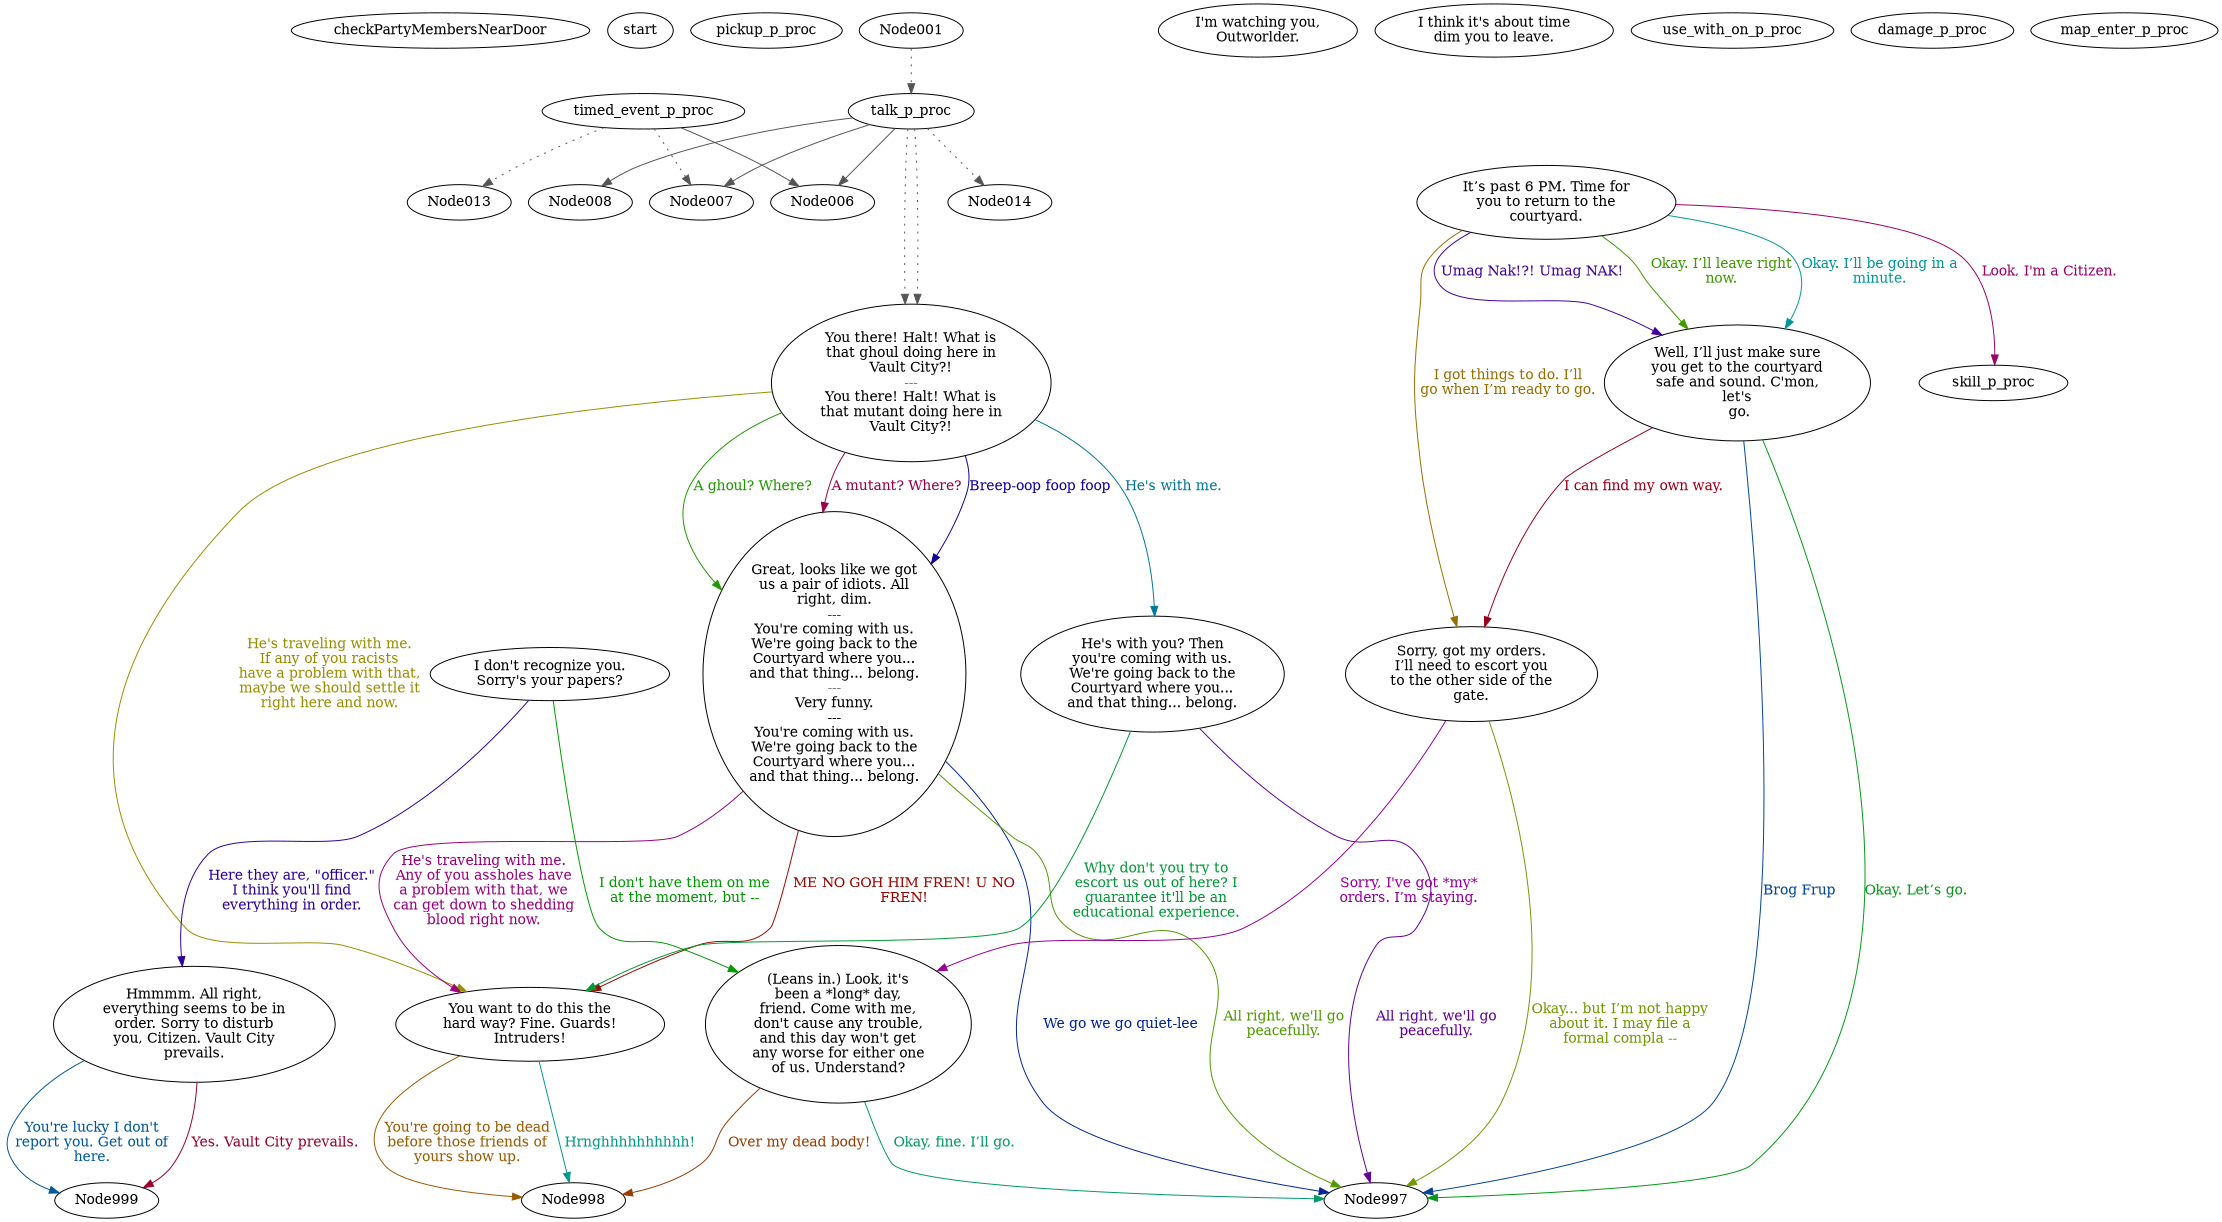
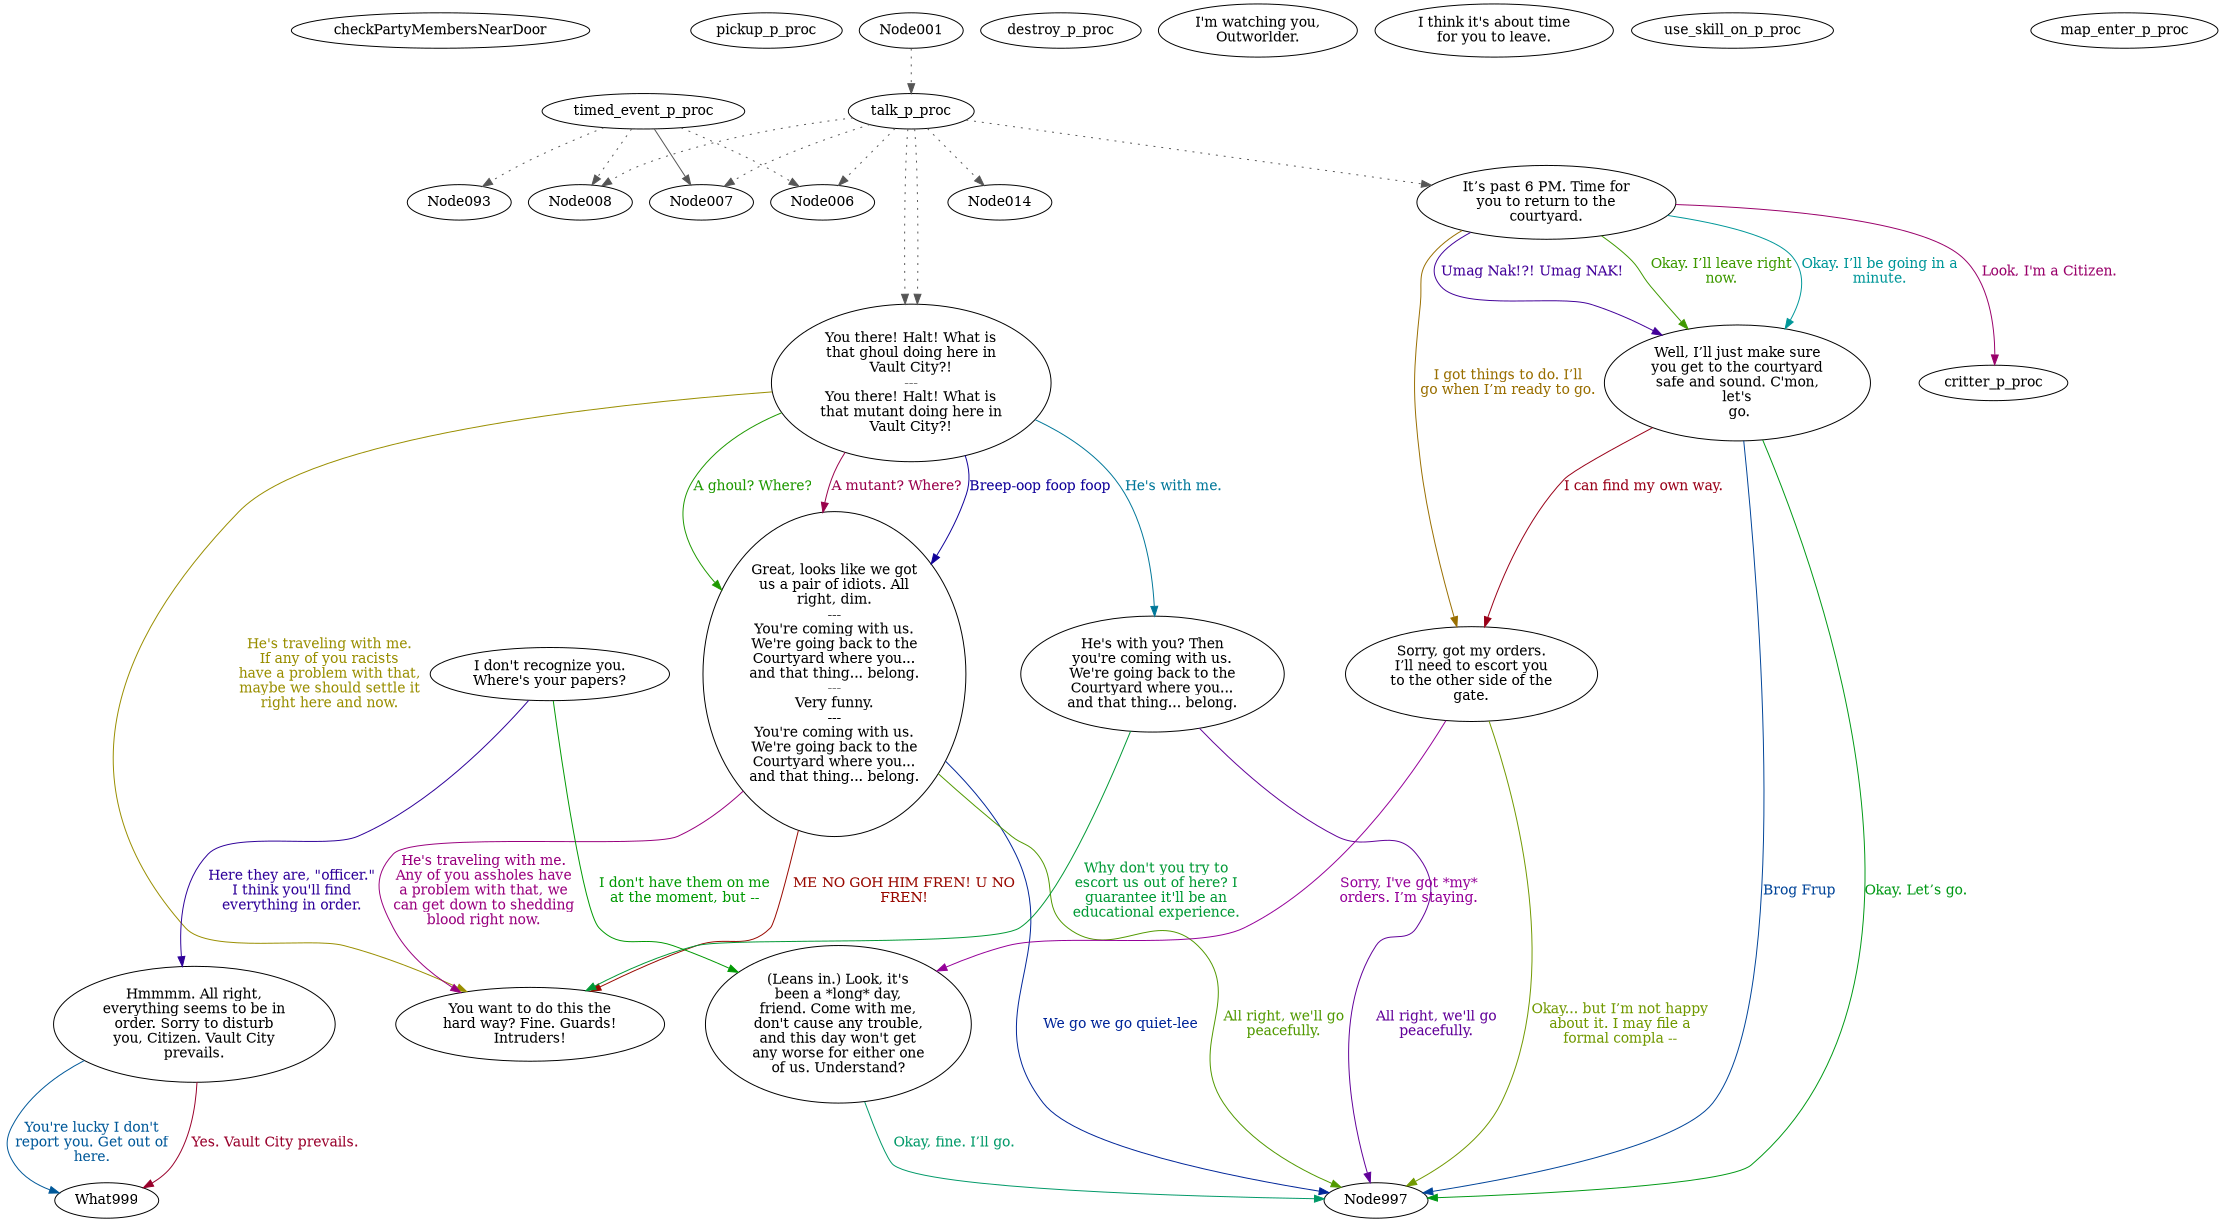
  digraph {
    node [color="#000000" fillcolor="#FFFFFF" style=filled]
    edge [color="#555555"]
    checkPartyMembersNearDoor
-   start
    pickup_p_proc
    talk_p_proc
    Node014
    Node008
    n7 [label="You there! Halt! What is\nthat ghoul doing here in\nVault City?!\n---\nYou there! Halt! What is\nthat mutant doing here in\nVault City?!"]
    Node006
    n9 [label="It’s past 6 PM. Time for\nyou to return to the\ncourtyard."]
    Node007
    n11 [label="Great, looks like we got\nus a pair of idiots. All\nright, dim.\n---\nYou're coming with us.\nWe're going back to the\nCourtyard where you...\nand that thing... belong.\n---\nVery funny.\n---\nYou're coming with us.\nWe're going back to the\nCourtyard where you...\nand that thing... belong."]
    n12 [label="He's with you? Then\nyou're coming with us.\nWe're going back to the\nCourtyard where you...\nand that thing... belong."]
    n13 [label="You want to do this the\nhard way? Fine. Guards!\nIntruders!"]
-   critter_p_proc [label=skill_p_proc]
+   critter_p_proc
    n15 [label="Well, I’ll just make sure\nyou get to the courtyard\nsafe and sound. C'mon,\nlet's\n go."]
    n16 [label="Sorry, got my orders.\nI’ll need to escort you\nto the other side of the\ngate."]
    Node001
    Node997
-   Node998
-   n20 [label="I don't recognize you.\nSorry's your papers?"]
+   n20 [label="I don't recognize you.\nWhere's your papers?"]
    n21 [label="(Leans in.) Look, it's\nbeen a *long* day,\nfriend. Come with me,\ndon't cause any trouble,\nand this day won't get\nany worse for either one\nof us. Understand?"]
    n22 [label="Hmmmm. All right,\neverything seems to be in\norder. Sorry to disturb\nyou, Citizen. Vault City\nprevails."]
+   destroy_p_proc
    n24 [label="I'm watching you,\nOutworlder."]
-   n25 [label="I think it's about time\ndim you to leave."]
-   use_skill_on_p_proc [label=use_with_on_p_proc]
-   damage_p_proc
+   n25 [label="I think it's about time\nfor you to leave."]
+   use_skill_on_p_proc
    map_enter_p_proc
    timed_event_p_proc
-   Node013
-   Node999
+   Node013 [label=Node093]
+   Node999 [label=What999]
    talk_p_proc -> Node014 [style=dotted]
-   talk_p_proc -> Node008 [style=solid]
+   talk_p_proc -> Node008 [style=dotted]
    talk_p_proc -> n7 [style=dotted]
    talk_p_proc -> n7 [style=dotted]
-   talk_p_proc -> Node006 [style=solid]
-   talk_p_proc -> Node007 [style=solid]
+   talk_p_proc -> Node006 [style=dotted]
+   talk_p_proc -> n9 [style=dotted]
+   talk_p_proc -> Node007 [style=dotted]
    n7 -> n11 [color="#0F0099" fontcolor="#0F0099" label="Breep-oop foop foop"]
    n7 -> n11 [color="#1E9900" fontcolor="#1E9900" label="A ghoul? Where?"]
    n7 -> n11 [color="#99004B" fontcolor="#99004B" label="A mutant? Where?"]
    n7 -> n12 [color="#007799" fontcolor="#007799" label="He's with me."]
    n7 -> n13 [color="#998E00" fontcolor="#998E00" label="He's traveling with me.\nIf any of you racists\nhave a problem with that,\nmaybe we should settle it\nright here and now."]
    n9 -> critter_p_proc [color="#99006A" fontcolor="#99006A" label="Look, I'm a Citizen."]
    n9 -> n15 [color="#3E9900" fontcolor="#3E9900" label="Okay. I’ll leave right\nnow."]
    n9 -> n15 [color="#009799" fontcolor="#009799" label="Okay. I’ll be going in a\nminute."]
    n9 -> n15 [color="#420099" fontcolor="#420099" label="Umag Nak!?! Umag NAK!"]
    n9 -> n16 [color="#996E00" fontcolor="#996E00" label="I got things to do. I’ll\ngo when I’m ready to go."]
    n11 -> n13 [color="#990800" fontcolor="#990800" label="ME NO GOH HIM FREN! U NO\nFREN!"]
    n11 -> n13 [color="#99007E" fontcolor="#99007E" label="He's traveling with me.\nAny of you assholes have\na problem with that, we\ncan get down to shedding\nblood right now."]
    n11 -> Node997 [color="#002599" fontcolor="#002599" label="We go we go quiet-lee"]
    n11 -> Node997 [color="#519900" fontcolor="#519900" label="All right, we'll go\npeacefully."]
    n12 -> n13 [color="#009935" fontcolor="#009935" label="Why don't you try to\nescort us out of here? I\nguarantee it'll be an\neducational experience."]
    n12 -> Node997 [color="#610099" fontcolor="#610099" label="All right, we'll go\npeacefully."]
-   n13 -> Node998 [color="#009988" fontcolor="#009988" label="Hrnghhhhhhhhhh!"]
-   n13 -> Node998 [color="#995B00" fontcolor="#995B00" label="You're going to be dead\nbefore those friends of\nyours show up."]
    n15 -> n16 [color="#990018" fontcolor="#990018" label="I can find my own way."]
    n15 -> Node997 [color="#009915" fontcolor="#009915" label="Okay. Let’s go."]
    n15 -> Node997 [color="#004499" fontcolor="#004499" label="Brog Frup"]
    n16 -> Node997 [color="#719900" fontcolor="#719900" label="Okay... but I’m not happy\nabout it. I may file a\nformal compla --"]
    n16 -> n21 [color="#950099" fontcolor="#950099" label="Sorry, I've got *my*\norders. I’m staying."]
    Node001 -> talk_p_proc [style=dotted]
    n20 -> n21 [color="#009902" fontcolor="#009902" label="I don't have them on me\nat the moment, but --"]
    n20 -> n22 [color="#2E0099" fontcolor="#2E0099" label="Here they are, \"officer.\"\nI think you'll find\neverything in order."]
    n21 -> Node997 [color="#009968" fontcolor="#009968" label="Okay, fine. I’ll go."]
-   n21 -> Node998 [color="#993B00" fontcolor="#993B00" label="Over my dead body!"]
    n22 -> Node999 [color="#99002B" fontcolor="#99002B" label="Yes. Vault City prevails."]
    n22 -> Node999 [color="#005899" fontcolor="#005899" label="You're lucky I don't\nreport you. Get out of\nhere."]
-   timed_event_p_proc -> Node006 [style=solid]
-   timed_event_p_proc -> Node007 [style=dotted]
+   timed_event_p_proc -> Node008 [style=dotted]
+   timed_event_p_proc -> Node006 [style=dotted]
+   timed_event_p_proc -> Node007 [style=solid]
    timed_event_p_proc -> Node013 [style=dotted]
  }
